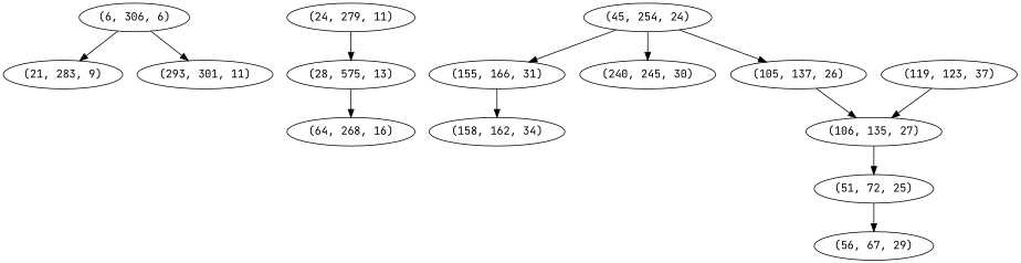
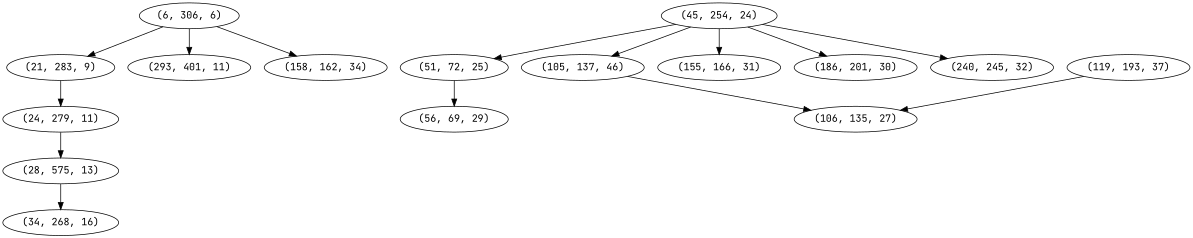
  digraph {
    fontname="JetBrains Mono"
    node [fontname="JetBrains Mono"]
    edge [fontname="JetBrains Mono"]
    "(6, 306, 6)"
    "(21, 283, 9)"
-   "(293, 301, 11)"
+   "(293, 301, 11)" [label="(293, 401, 11)"]
    "(24, 279, 11)"
    n5 [label="(28, 575, 13)"]
-   "(34, 268, 16)" [label="(64, 268, 16)"]
+   "(34, 268, 16)"
    "(45, 254, 24)"
    "(51, 72, 25)"
-   "(105, 137, 26)"
+   "(105, 137, 26)" [label="(105, 137, 46)"]
    "(155, 166, 31)"
-   "(240, 245, 30)"
-   "(56, 67, 29)"
+   "(186, 201, 30)"
+   "(240, 245, 30)" [label="(240, 245, 32)"]
+   "(56, 67, 29)" [label="(56, 69, 29)"]
    "(106, 135, 27)"
    "(158, 162, 34)"
-   "(119, 123, 37)"
+   "(119, 123, 37)" [label="(119, 193, 37)"]
    "(6, 306, 6)" -> "(21, 283, 9)"
    "(6, 306, 6)" -> "(293, 301, 11)"
+   "(21, 283, 9)" -> "(24, 279, 11)"
    "(24, 279, 11)" -> n5
    n5 -> "(34, 268, 16)"
-   "(106, 135, 27)" -> "(51, 72, 25)"
+   "(45, 254, 24)" -> "(51, 72, 25)"
    "(45, 254, 24)" -> "(105, 137, 26)"
    "(45, 254, 24)" -> "(155, 166, 31)"
+   "(45, 254, 24)" -> "(186, 201, 30)"
    "(45, 254, 24)" -> "(240, 245, 30)"
    "(51, 72, 25)" -> "(56, 67, 29)"
    "(105, 137, 26)" -> "(106, 135, 27)"
-   "(155, 166, 31)" -> "(158, 162, 34)"
+   "(6, 306, 6)" -> "(158, 162, 34)"
    "(119, 123, 37)" -> "(106, 135, 27)"
  }
